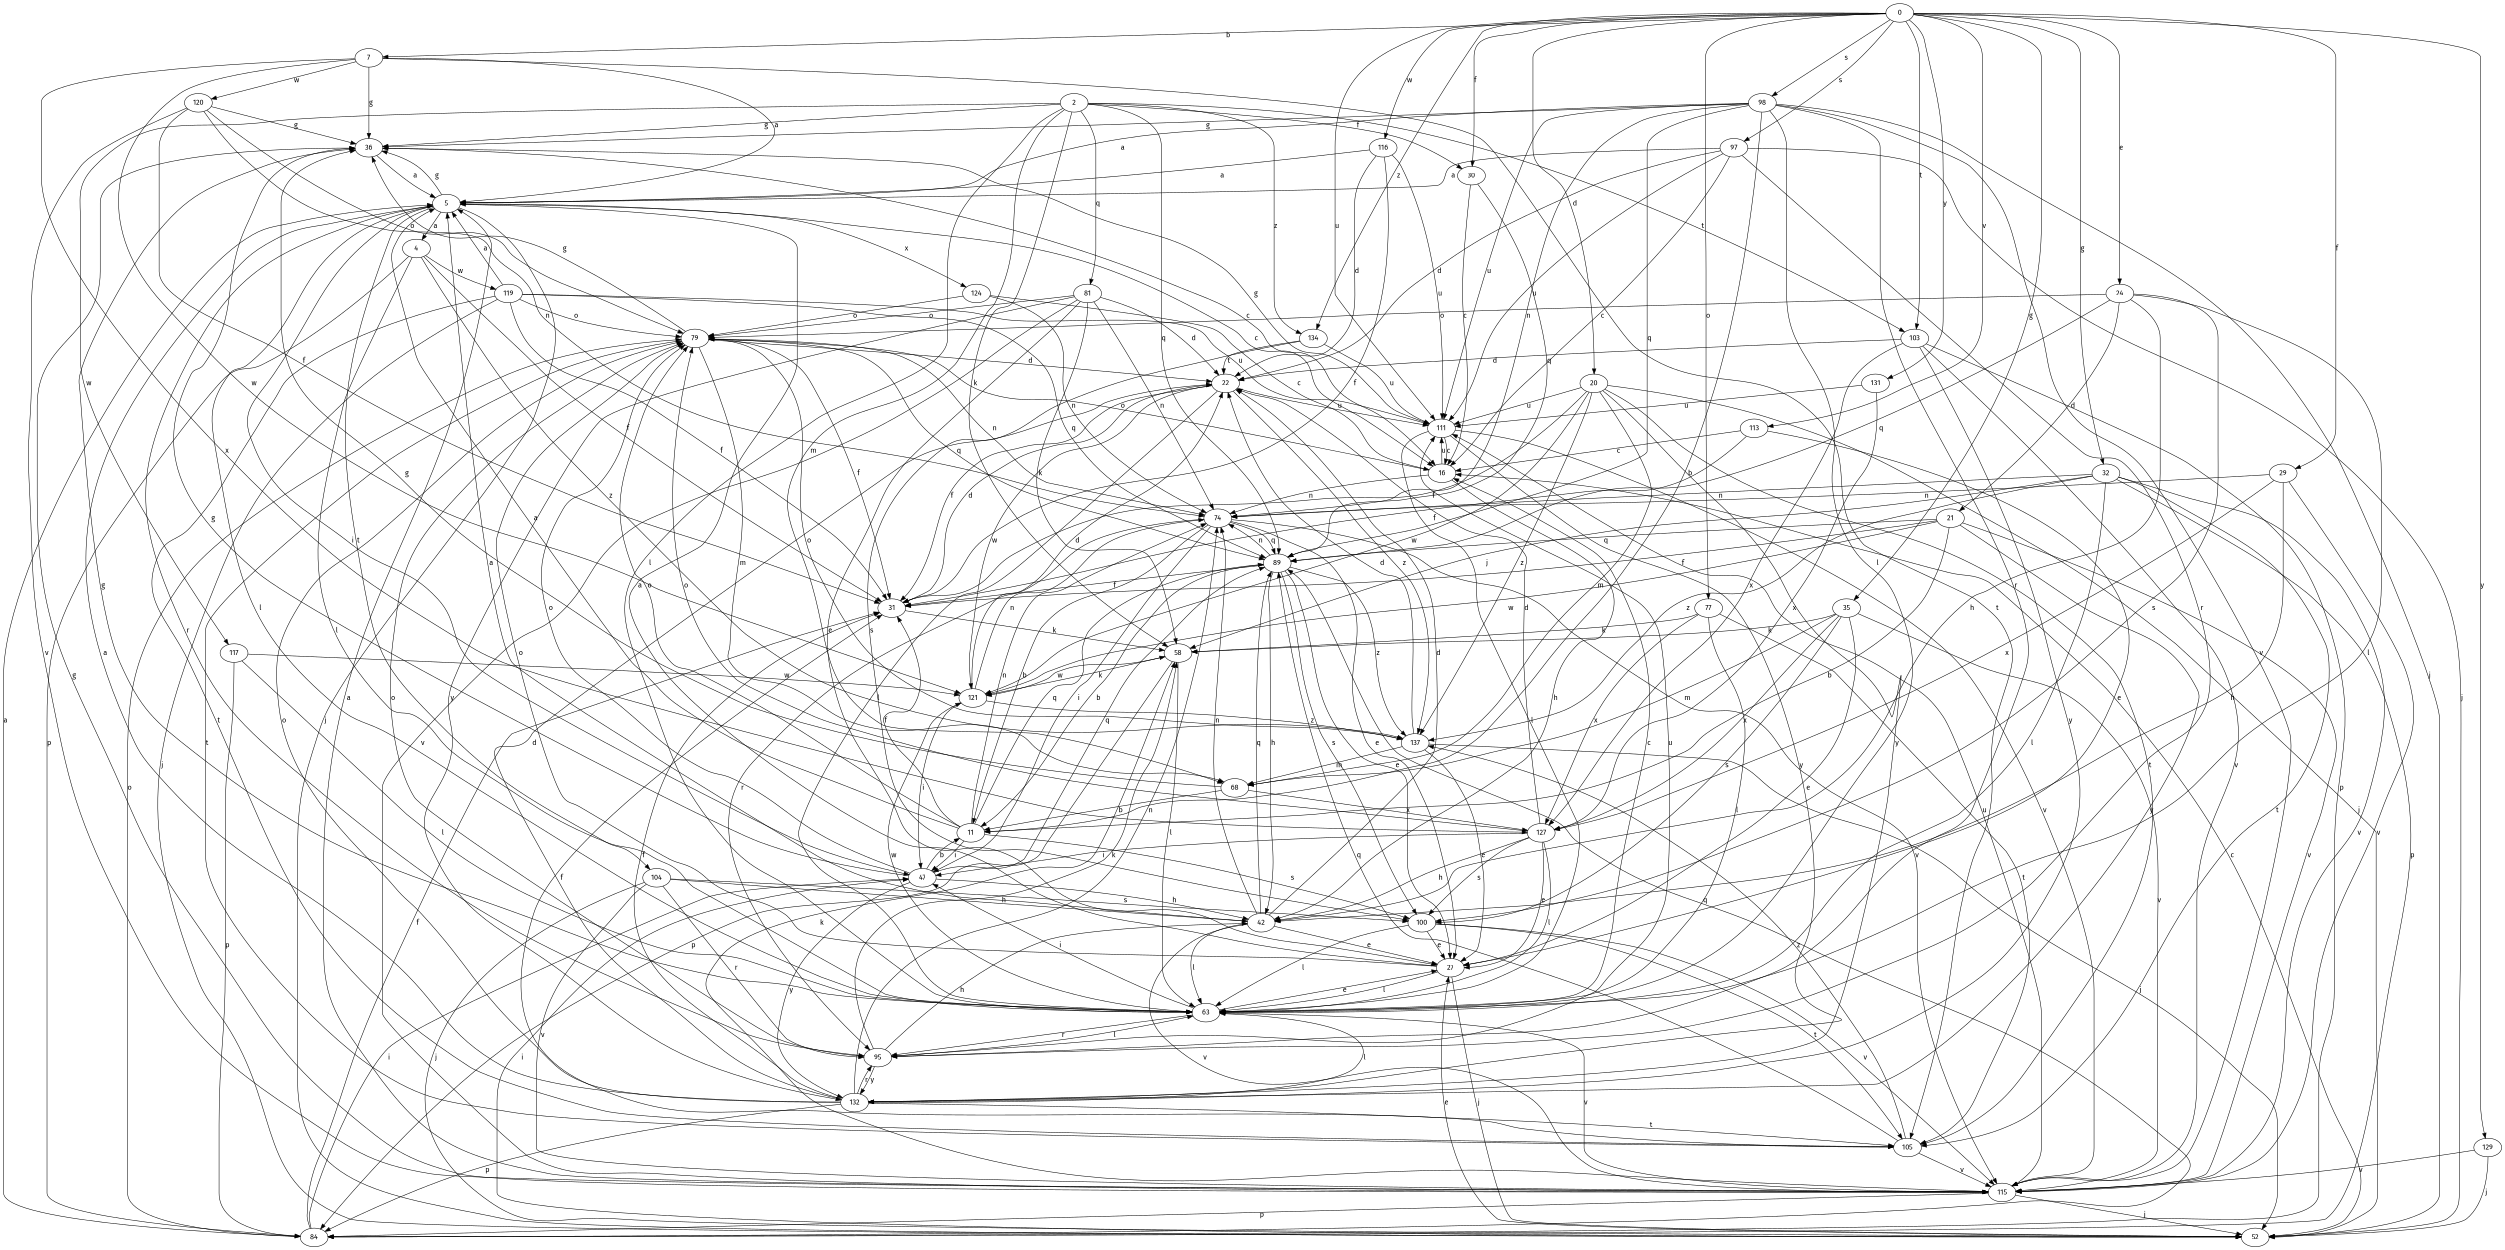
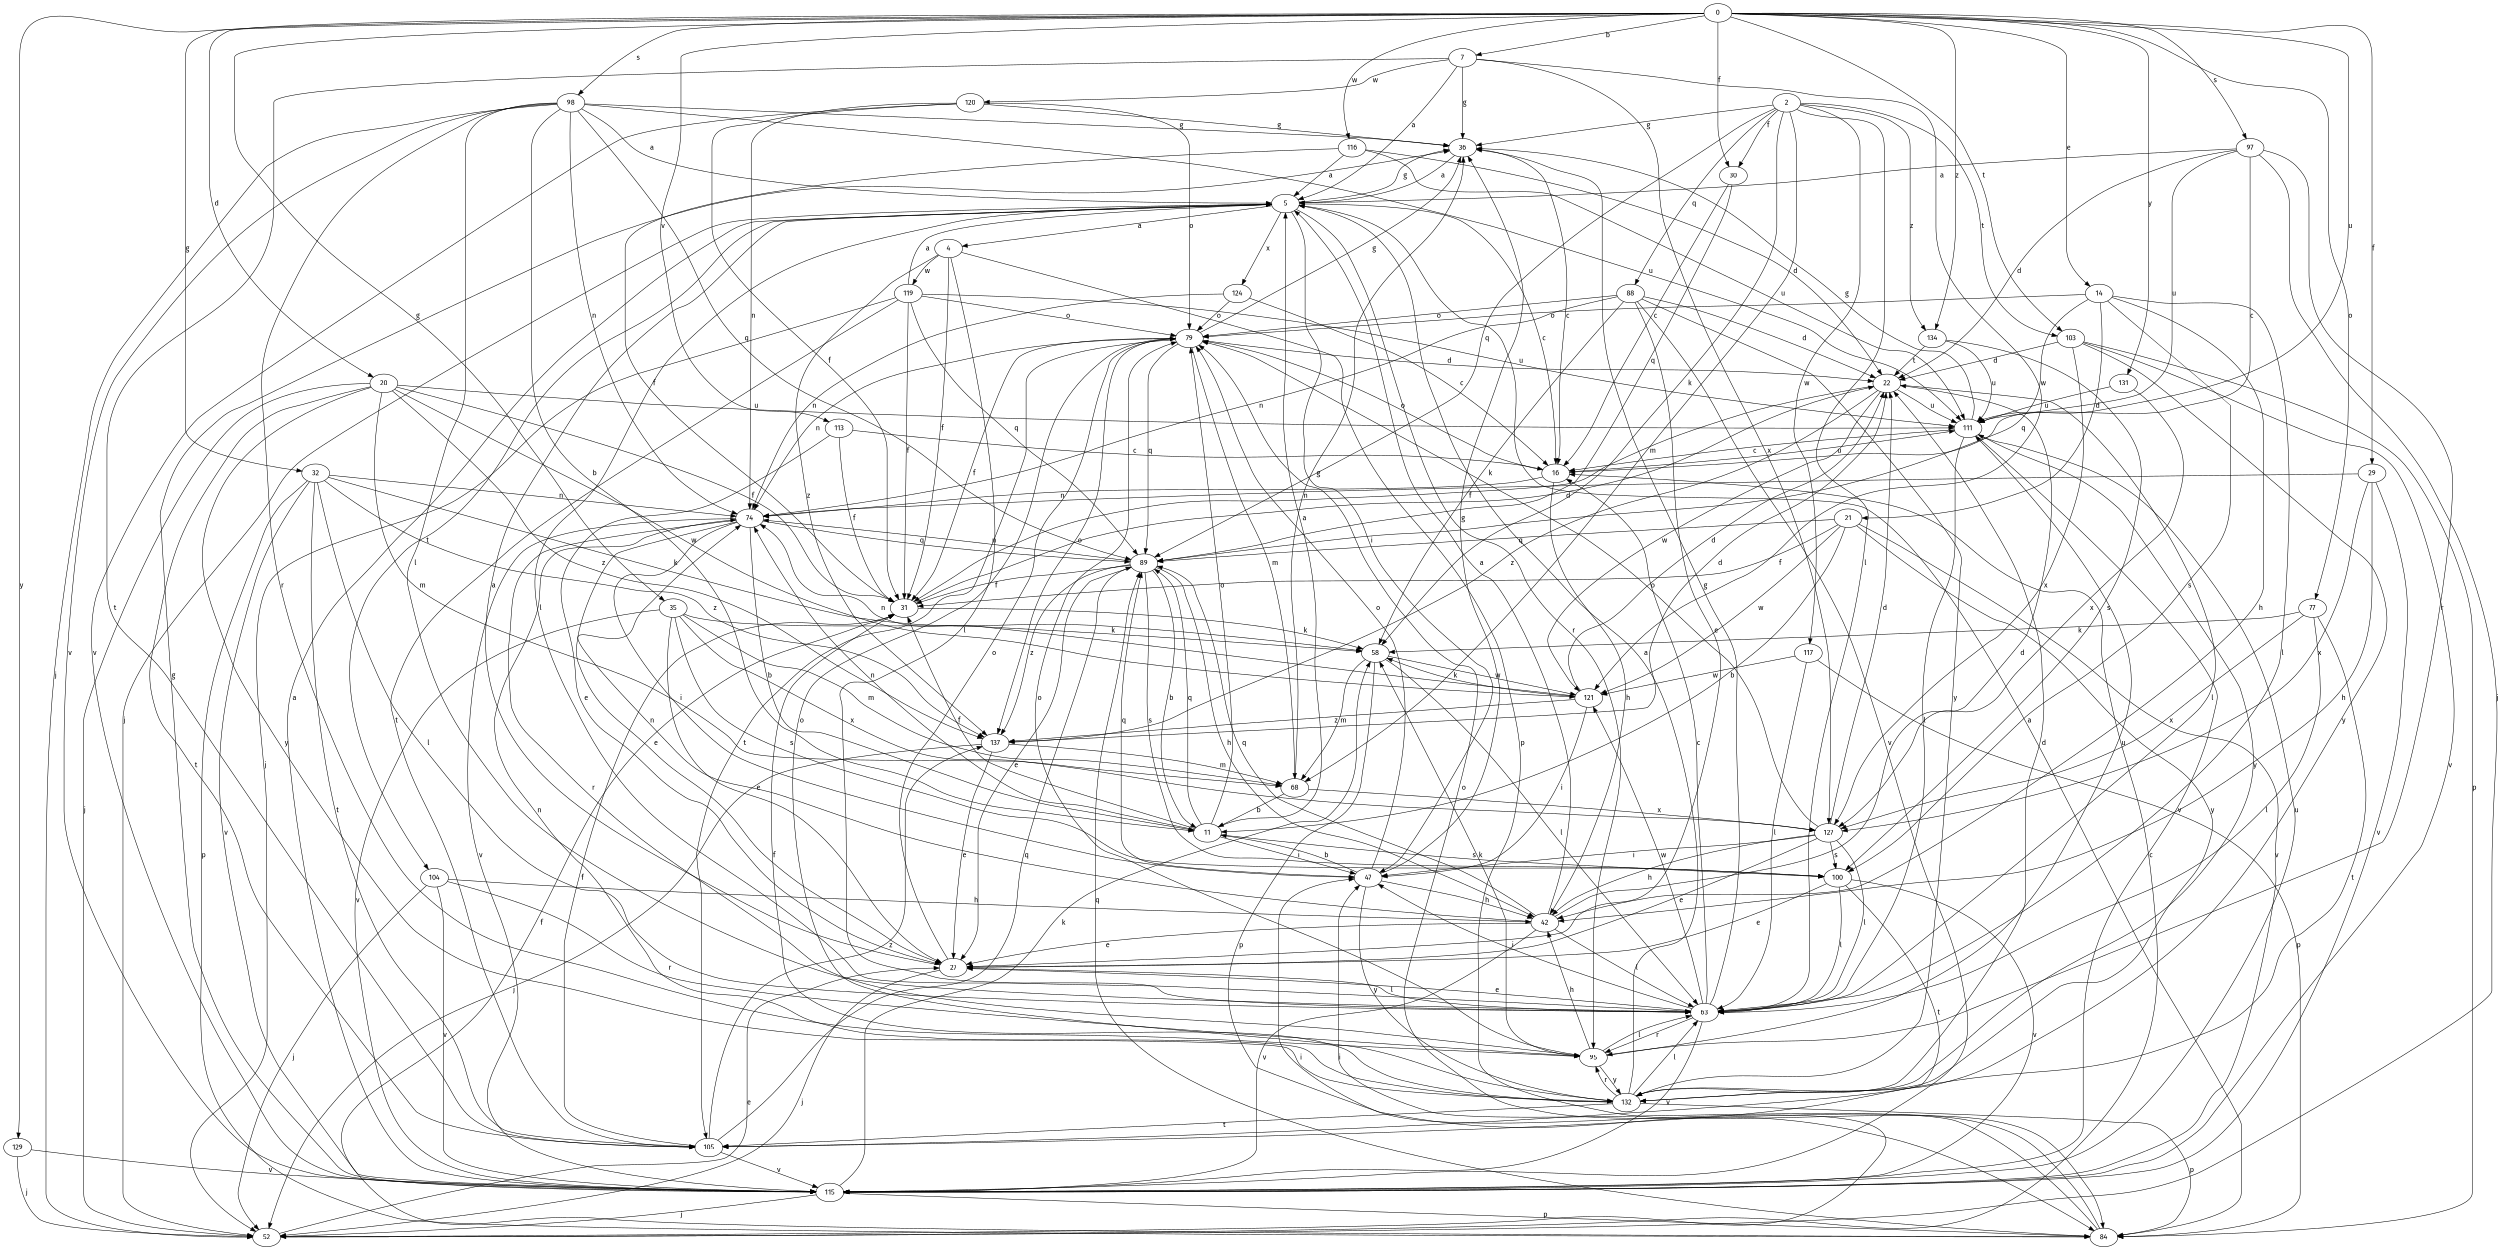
  strict digraph {
    fontname="Fira Sans"
    node [fontname="Fira Sans"]
    edge [fontname="Fira Sans"]
    0
    7
    20
-   24
+   24 [label=14]
    29
    30
    32
    35
    77
    97
    98
    103
    111
    113
    116
    129
    131
    134
    36
    5
    105
    120
    121
    127
    68
    31
    137
    52
    132
    63
    89
    79
    100
    42
    21
    74
    115
    16
    58
    84
    27
    95
    22
    11
    2
-   88 [label=81]
+   88
    117
    47
    4
    119
    104
    124
    0 -> 7 [label=b]
    0 -> 20 [label=d]
    0 -> 24 [label=e]
    0 -> 29 [label=f]
    0 -> 30 [label=f]
    0 -> 32 [label=g]
    0 -> 35 [label=g]
    0 -> 77 [label=o]
    0 -> 97 [label=s]
    0 -> 98 [label=s]
    0 -> 103 [label=t]
    0 -> 111 [label=u]
    0 -> 113 [label=v]
    0 -> 116 [label=w]
    0 -> 129 [label=y]
    0 -> 131 [label=y]
    0 -> 134 [label=z]
    7 -> 36 [label=g]
    7 -> 5 [label=a]
    7 -> 105 [label=t]
    7 -> 120 [label=w]
    7 -> 121 [label=w]
    7 -> 127 [label=x]
    20 -> 111 [label=u]
    20 -> 105 [label=t]
    20 -> 121 [label=w]
    20 -> 68 [label=m]
    20 -> 31 [label=f]
    20 -> 137 [label=z]
    20 -> 52 [label=j]
    20 -> 132 [label=y]
    24 -> 63 [label=l]
    24 -> 89 [label=q]
    24 -> 79 [label=o]
    24 -> 100 [label=s]
    24 -> 42 [label=h]
    24 -> 21 [label=d]
    29 -> 127 [label=x]
    29 -> 42 [label=h]
    29 -> 74 [label=n]
    29 -> 115 [label=v]
    30 -> 89 [label=q]
    30 -> 16 [label=c]
    32 -> 105 [label=t]
    32 -> 137 [label=z]
    32 -> 63 [label=l]
    32 -> 74 [label=n]
    32 -> 115 [label=v]
-   32 -> 58 [label=j]
+   32 -> 58 [label=k]
    32 -> 84 [label=p]
    35 -> 127 [label=x]
    35 -> 68 [label=m]
    35 -> 100 [label=s]
    35 -> 115 [label=v]
    35 -> 58 [label=k]
    35 -> 27 [label=e]
    77 -> 105 [label=t]
    77 -> 127 [label=x]
    77 -> 63 [label=l]
    77 -> 58 [label=k]
    97 -> 111 [label=u]
    97 -> 5 [label=a]
    97 -> 52 [label=j]
    97 -> 16 [label=c]
    97 -> 95 [label=r]
    97 -> 22 [label=d]
    98 -> 111 [label=u]
    98 -> 36 [label=g]
    98 -> 5 [label=a]
    98 -> 52 [label=j]
    98 -> 63 [label=l]
    98 -> 89 [label=q]
    98 -> 74 [label=n]
    98 -> 115 [label=v]
    98 -> 95 [label=r]
    98 -> 11 [label=b]
    103 -> 127 [label=x]
    103 -> 132 [label=y]
    103 -> 115 [label=v]
    103 -> 84 [label=p]
    103 -> 22 [label=d]
    111 -> 36 [label=g]
    111 -> 132 [label=y]
    111 -> 63 [label=l]
    111 -> 115 [label=v]
    111 -> 16 [label=c]
    113 -> 31 [label=f]
    113 -> 16 [label=c]
    113 -> 27 [label=e]
    116 -> 111 [label=u]
    116 -> 5 [label=a]
    116 -> 31 [label=f]
    116 -> 22 [label=d]
    129 -> 52 [label=j]
    129 -> 115 [label=v]
    131 -> 111 [label=u]
    131 -> 127 [label=x]
    134 -> 111 [label=u]
    134 -> 100 [label=s]
    134 -> 22 [label=t]
    36 -> 5 [label=a]
    36 -> 16 [label=c]
    5 -> 36 [label=g]
    5 -> 52 [label=j]
    5 -> 63 [label=l]
    5 -> 16 [label=c]
    5 -> 95 [label=r]
    5 -> 47 [label=i]
    5 -> 4 [label=a]
    5 -> 104 [label=t]
    5 -> 124 [label=x]
    105 -> 31 [label=f]
    105 -> 137 [label=z]
    105 -> 89 [label=q]
    105 -> 115 [label=v]
    120 -> 36 [label=g]
    120 -> 31 [label=f]
    120 -> 79 [label=o]
    120 -> 74 [label=n]
    120 -> 115 [label=v]
    121 -> 137 [label=z]
    121 -> 74 [label=n]
    121 -> 58 [label=k]
    121 -> 22 [label=d]
    121 -> 47 [label=i]
    127 -> 63 [label=l]
    127 -> 79 [label=o]
    127 -> 100 [label=s]
    127 -> 42 [label=h]
    127 -> 27 [label=e]
    127 -> 22 [label=d]
    127 -> 47 [label=i]
    68 -> 36 [label=g]
    68 -> 127 [label=x]
    68 -> 11 [label=b]
    31 -> 58 [label=k]
    31 -> 22 [label=d]
    137 -> 68 [label=m]
    137 -> 52 [label=j]
-   137 -> 79 [label=o]
+   79 -> 137 [label=o]
    137 -> 27 [label=e]
    137 -> 22 [label=d]
    52 -> 16 [label=c]
    52 -> 27 [label=e]
    52 -> 47 [label=i]
    132 -> 5 [label=a]
    132 -> 105 [label=t]
    132 -> 31 [label=f]
    132 -> 63 [label=l]
    132 -> 79 [label=o]
    132 -> 74 [label=n]
    132 -> 84 [label=p]
    132 -> 95 [label=r]
    132 -> 22 [label=d]
    63 -> 36 [label=g]
    63 -> 121 [label=w]
    63 -> 115 [label=v]
    63 -> 16 [label=c]
    63 -> 27 [label=e]
    63 -> 95 [label=r]
    63 -> 47 [label=i]
    89 -> 31 [label=f]
    89 -> 137 [label=z]
    89 -> 100 [label=s]
    89 -> 42 [label=h]
    89 -> 74 [label=n]
    89 -> 27 [label=e]
    89 -> 11 [label=b]
    79 -> 36 [label=g]
    79 -> 105 [label=t]
    79 -> 68 [label=m]
    79 -> 31 [label=f]
    79 -> 89 [label=q]
    79 -> 74 [label=n]
    79 -> 22 [label=d]
    100 -> 105 [label=t]
    100 -> 63 [label=l]
    100 -> 115 [label=v]
    100 -> 27 [label=e]
    42 -> 5 [label=a]
    42 -> 63 [label=l]
    42 -> 89 [label=q]
    42 -> 74 [label=n]
    42 -> 115 [label=v]
    42 -> 27 [label=e]
    42 -> 22 [label=d]
    21 -> 121 [label=w]
    21 -> 31 [label=f]
    21 -> 132 [label=y]
    21 -> 89 [label=q]
    21 -> 115 [label=v]
    21 -> 11 [label=b]
    74 -> 89 [label=q]
    74 -> 115 [label=v]
    74 -> 27 [label=e]
    74 -> 95 [label=r]
    74 -> 11 [label=b]
    74 -> 47 [label=i]
    115 -> 111 [label=u]
    115 -> 36 [label=g]
    115 -> 5 [label=a]
    115 -> 52 [label=j]
    115 -> 58 [label=k]
    115 -> 84 [label=p]
    16 -> 111 [label=u]
    16 -> 79 [label=o]
    16 -> 42 [label=h]
    16 -> 74 [label=n]
    58 -> 121 [label=w]
+   58 -> 68 [label=m]
    58 -> 63 [label=l]
    58 -> 84 [label=p]
    84 -> 5 [label=a]
    84 -> 31 [label=f]
    84 -> 89 [label=q]
    84 -> 79 [label=o]
    84 -> 47 [label=i]
    27 -> 5 [label=a]
    27 -> 52 [label=j]
    27 -> 63 [label=l]
    27 -> 79 [label=o]
    95 -> 111 [label=u]
    95 -> 132 [label=y]
    95 -> 63 [label=l]
    95 -> 79 [label=o]
    95 -> 42 [label=h]
    95 -> 58 [label=k]
    22 -> 111 [label=u]
    22 -> 121 [label=w]
    22 -> 31 [label=f]
    22 -> 137 [label=z]
    22 -> 63 [label=l]
    11 -> 5 [label=a]
    11 -> 31 [label=f]
    11 -> 89 [label=q]
    11 -> 79 [label=o]
    11 -> 100 [label=s]
    11 -> 74 [label=n]
    11 -> 47 [label=i]
    2 -> 30 [label=f]
    2 -> 103 [label=t]
    2 -> 134 [label=z]
    2 -> 36 [label=g]
    2 -> 68 [label=m]
    2 -> 63 [label=l]
    2 -> 89 [label=q]
    2 -> 58 [label=k]
    2 -> 88 [label=q]
    2 -> 117 [label=w]
    88 -> 132 [label=y]
    88 -> 79 [label=o]
    88 -> 74 [label=n]
    88 -> 115 [label=v]
    88 -> 58 [label=k]
    88 -> 27 [label=e]
    88 -> 22 [label=d]
    117 -> 121 [label=w]
    117 -> 63 [label=l]
    117 -> 84 [label=p]
    47 -> 36 [label=g]
    47 -> 132 [label=y]
    47 -> 89 [label=q]
    47 -> 79 [label=o]
    47 -> 42 [label=h]
    47 -> 11 [label=b]
    4 -> 31 [label=f]
    4 -> 137 [label=z]
    4 -> 63 [label=l]
    4 -> 84 [label=p]
    4 -> 119 [label=w]
    119 -> 111 [label=u]
    119 -> 5 [label=a]
    119 -> 105 [label=t]
    119 -> 31 [label=f]
    119 -> 52 [label=j]
    119 -> 89 [label=q]
    119 -> 79 [label=o]
    104 -> 52 [label=j]
-   104 -> 100 [label=s]
    104 -> 42 [label=h]
    104 -> 115 [label=v]
    104 -> 95 [label=r]
    124 -> 79 [label=o]
    124 -> 74 [label=n]
    124 -> 16 [label=c]
  }
